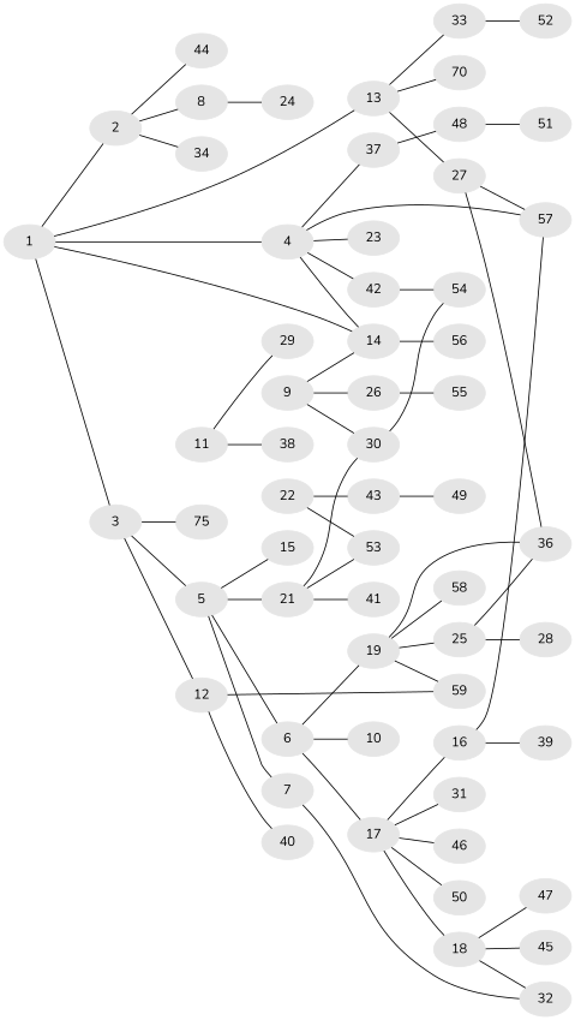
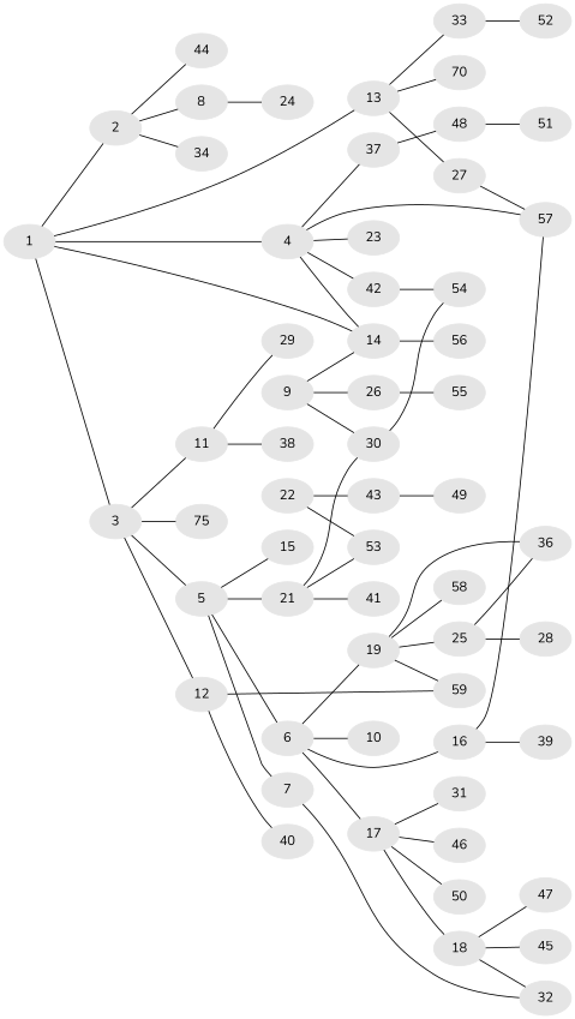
  graph {
    fontname=Nunito
    rankdir=LR
    node [color=gray90 fontname=Nunito style=filled]
    edge [fontname=Nunito]
    1
    2
    3
    4
    13
    14
    8
    34
    44
    5
    11
    12
    n13 [label=75]
    23
    37
    42
    57
    9
    26
    30
    n21 [label=70]
    27
    33
    24
    6
    7
    15
    21
    29
    38
    40
    59
    56
    48
    54
    10
    16
    17
    19
    32
    41
    53
    39
    18
    31
    46
    50
    25
    36
    58
    22
    43
    55
    52
    45
    47
    28
    49
    51
    1 -- 2
    1 -- 3
    1 -- 4
    1 -- 13
    1 -- 14
    2 -- 8
    2 -- 34
    2 -- 44
    3 -- 5
+   3 -- 11
    3 -- 12
    3 -- n13
    4 -- 14
    4 -- 23
    4 -- 37
    4 -- 42
    4 -- 57
    13 -- n21
    13 -- 27
    13 -- 33
    14 -- 56
    8 -- 24
    5 -- 6
    5 -- 7
    5 -- 15
    5 -- 21
    11 -- 29
    11 -- 38
    12 -- 40
    12 -- 59
    37 -- 48
    42 -- 54
    9 -- 14
    9 -- 26
    9 -- 30
    26 -- 55
    30 -- 54
    27 -- 57
-   27 -- 36
    33 -- 52
    6 -- 10
-   17 -- 16
+   6 -- 16
    6 -- 17
    6 -- 19
    7 -- 32
    21 -- 30
    21 -- 41
    21 -- 53
    48 -- 51
    16 -- 57
    16 -- 39
    17 -- 18
    17 -- 31
    17 -- 46
    17 -- 50
    19 -- 59
    19 -- 25
    19 -- 36
    19 -- 58
    18 -- 32
    18 -- 45
    18 -- 47
    25 -- 36
    25 -- 28
    22 -- 53
    22 -- 43
    43 -- 49
  }
